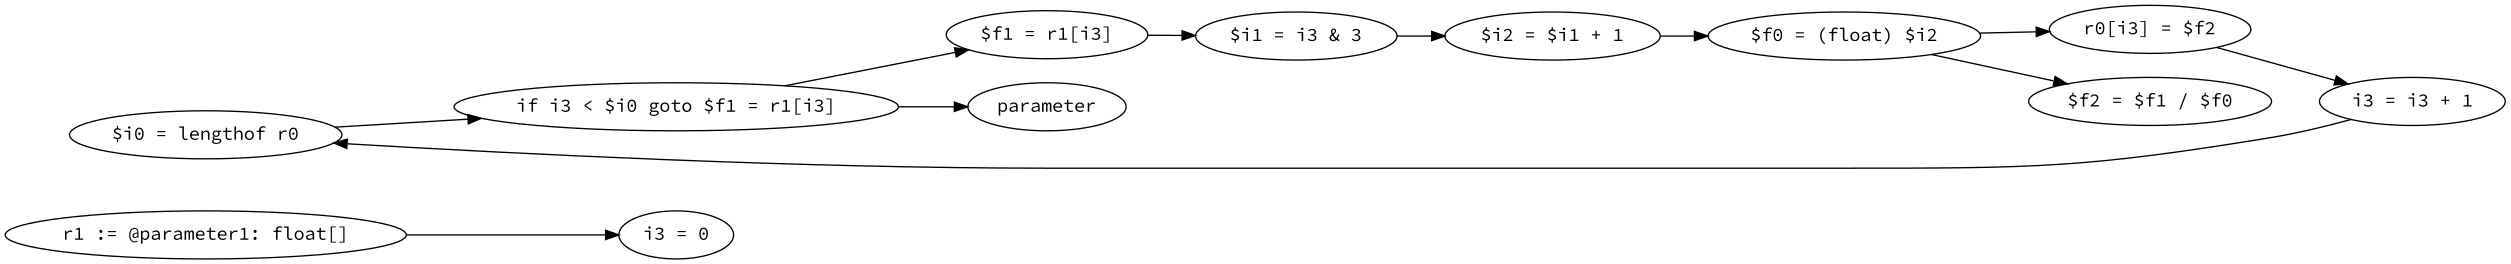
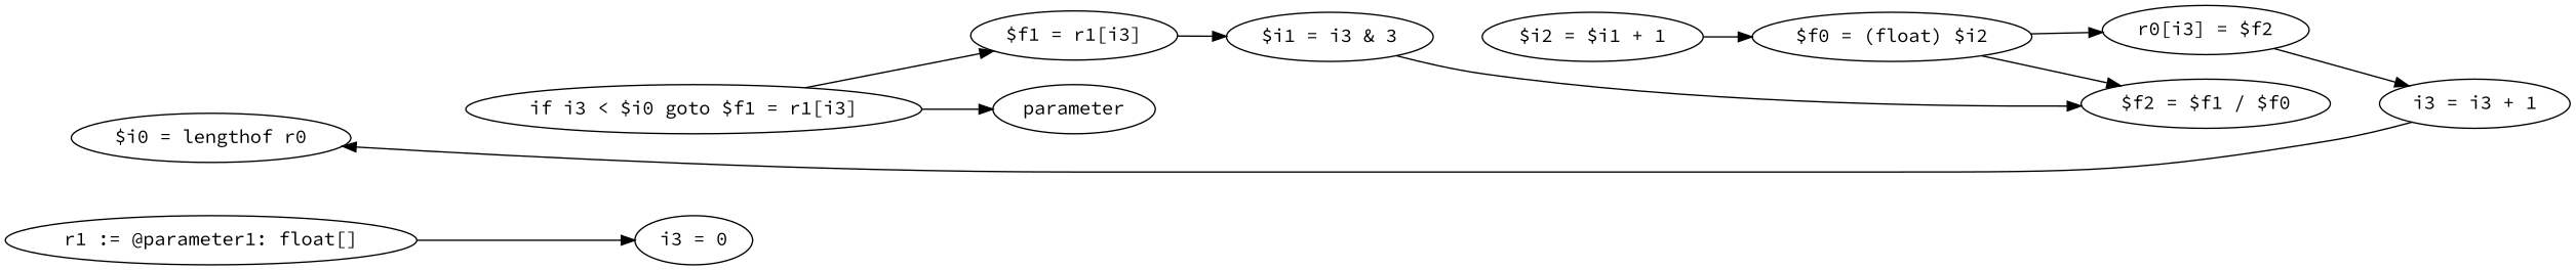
  digraph {
    fontname="Source Code Pro"
    rankdir=LR
    node [fontname="Source Code Pro"]
    edge [fontname="Source Code Pro"]
    "r1 := @parameter1: float[]"
    "i3 = 0"
    "$i0 = lengthof r0"
    "if i3 < $i0 goto $f1 = r1[i3]"
    "$f1 = r1[i3]"
    "$i1 = i3 & 3"
    "$i2 = $i1 + 1"
    "$f0 = (float) $i2"
    "$f2 = $f1 / $f0"
    "r0[i3] = $f2"
    "i3 = i3 + 1"
    n12 [label=parameter]
    "r1 := @parameter1: float[]" -> "i3 = 0"
-   "$i0 = lengthof r0" -> "if i3 < $i0 goto $f1 = r1[i3]"
    "if i3 < $i0 goto $f1 = r1[i3]" -> "$f1 = r1[i3]"
    "if i3 < $i0 goto $f1 = r1[i3]" -> n12
    "$f1 = r1[i3]" -> "$i1 = i3 & 3"
-   "$i1 = i3 & 3" -> "$i2 = $i1 + 1"
+   "$i1 = i3 & 3" -> "$f2 = $f1 / $f0"
    "$i2 = $i1 + 1" -> "$f0 = (float) $i2"
    "$f0 = (float) $i2" -> "$f2 = $f1 / $f0"
    "$f0 = (float) $i2" -> "r0[i3] = $f2"
    "r0[i3] = $f2" -> "i3 = i3 + 1"
    "i3 = i3 + 1" -> "$i0 = lengthof r0"
  }
